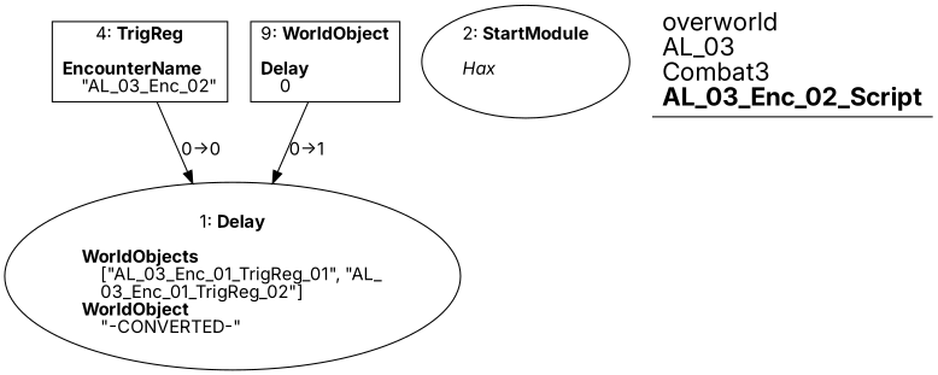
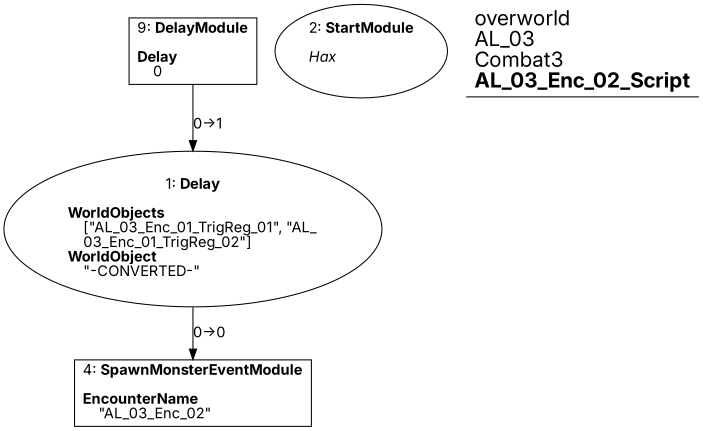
  digraph {
    fontname=Inter
    splines=spline
    node [fontname=Inter shape=oval]
    edge [fontname=Inter]
    n1 [label=<1: <b>Delay</b><br/><br/><b>WorldObjects</b><br align="left"/>    [&quot;AL_03_Enc_01_TrigReg_01&quot;, &quot;AL_<br align="left"/>    03_Enc_01_TrigReg_02&quot;]<br align="left"/><b>WorldObject</b><br align="left"/>    &quot;-CONVERTED-&quot;<br align="left"/>>]
-   n2 [label=<4: <b>TrigReg</b><br/><br/><b>EncounterName</b><br align="left"/>    &quot;AL_03_Enc_02&quot;<br align="left"/>> shape=box]
-   n3 [label=<9: <b>WorldObject</b><br/><br/><b>Delay</b><br align="left"/>    0<br align="left"/>> shape=box]
+   n2 [label=<4: <b>SpawnMonsterEventModule</b><br/><br/><b>EncounterName</b><br align="left"/>    &quot;AL_03_Enc_02&quot;<br align="left"/>> shape=box]
+   n3 [label=<9: <b>DelayModule</b><br/><br/><b>Delay</b><br align="left"/>    0<br align="left"/>> shape=box]
    n4 [label=<2: <b>StartModule</b><br/><br/><i>Hax<br align="left"/></i><br align="left"/>>]
    n5 [label=<<font point-size="20">overworld<br align="left"/>AL_03<br align="left"/>Combat3<br align="left"/><b>AL_03_Enc_02_Script</b><br align="left"/></font>> shape=underline]
-   n2 -> n1 [label="0→0"]
+   n1 -> n2 [label="0→0"]
    n3 -> n1 [label="0→1"]
  }
